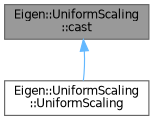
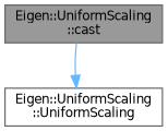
  digraph {
    rankdir=TB
    node [fontname=Helvetica fontsize=10 shape=box style=filled]
    n1 [color=gray40 fillcolor=grey60 fontcolor=black height=0.2 label="Eigen::UniformScaling\l::cast" width=0.4]
    n2 [color=grey40 fillcolor=white height=0.2 label="Eigen::UniformScaling\l::UniformScaling" width=0.4]
-   n2 -> n1 [color=steelblue1 fontname=Helvetica fontsize=10 labelfontname=Helvetica labelfontsize=10 style=solid]
+   n1 -> n2 [color=steelblue1 fontname=Helvetica fontsize=10 labelfontname=Helvetica labelfontsize=10 style=solid]
  }
